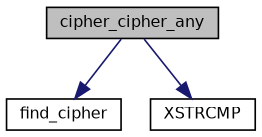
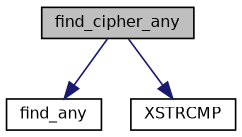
  digraph {
    rankdir=TB
    node [color=black fillcolor=white fontname=Helvetica fontsize=10 shape=record style=filled]
    edge [color=midnightblue fontname=Helvetica fontsize=10 labelfontname=Helvetica labelfontsize=10 style=solid]
-   n1 [fillcolor=grey75 fontcolor=black height=0.2 label=cipher_cipher_any width=0.4]
-   n2 [height=0.2 label=find_cipher width=0.4]
+   n1 [fillcolor=grey75 fontcolor=black height=0.2 label=find_cipher_any width=0.4]
+   n2 [height=0.2 label=find_any width=0.4]
    n3 [height=0.2 label=XSTRCMP width=0.4]
    n1 -> n2
    n1 -> n3
  }
